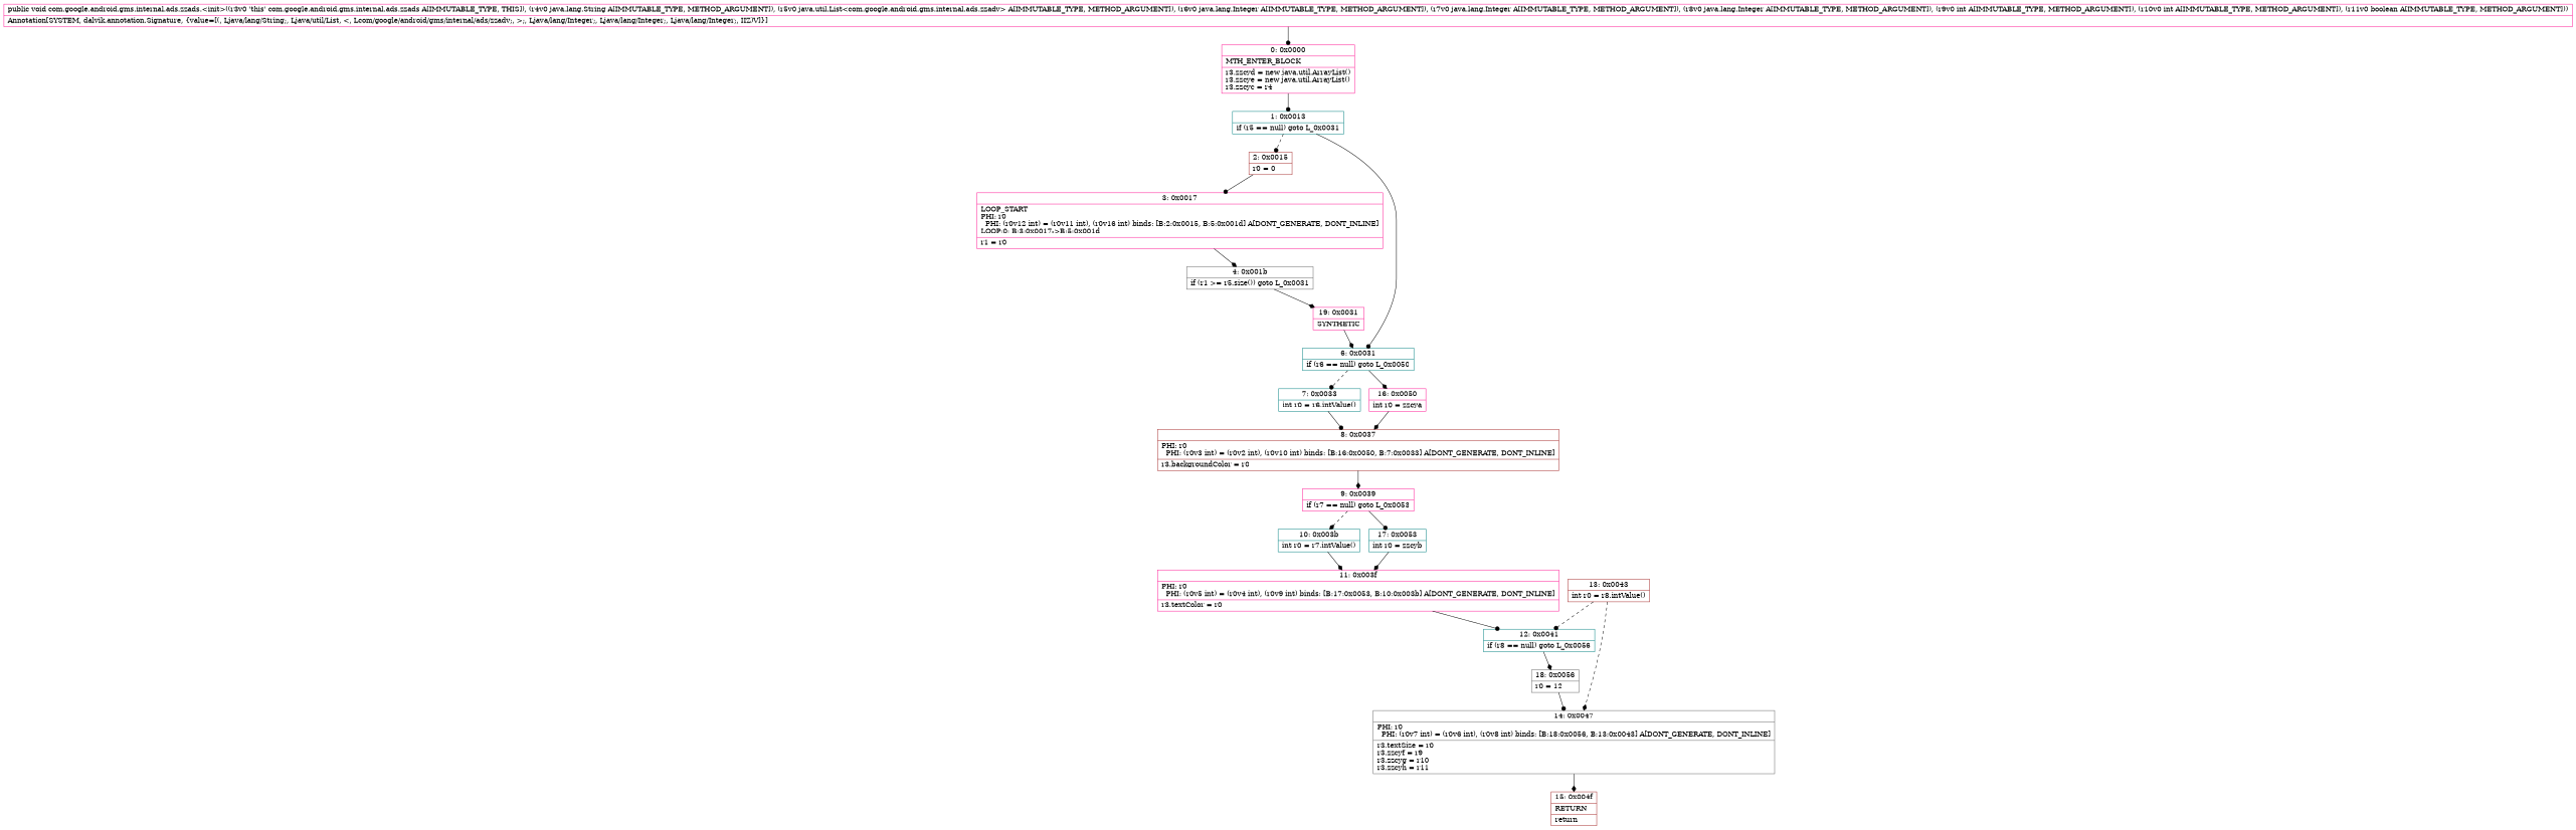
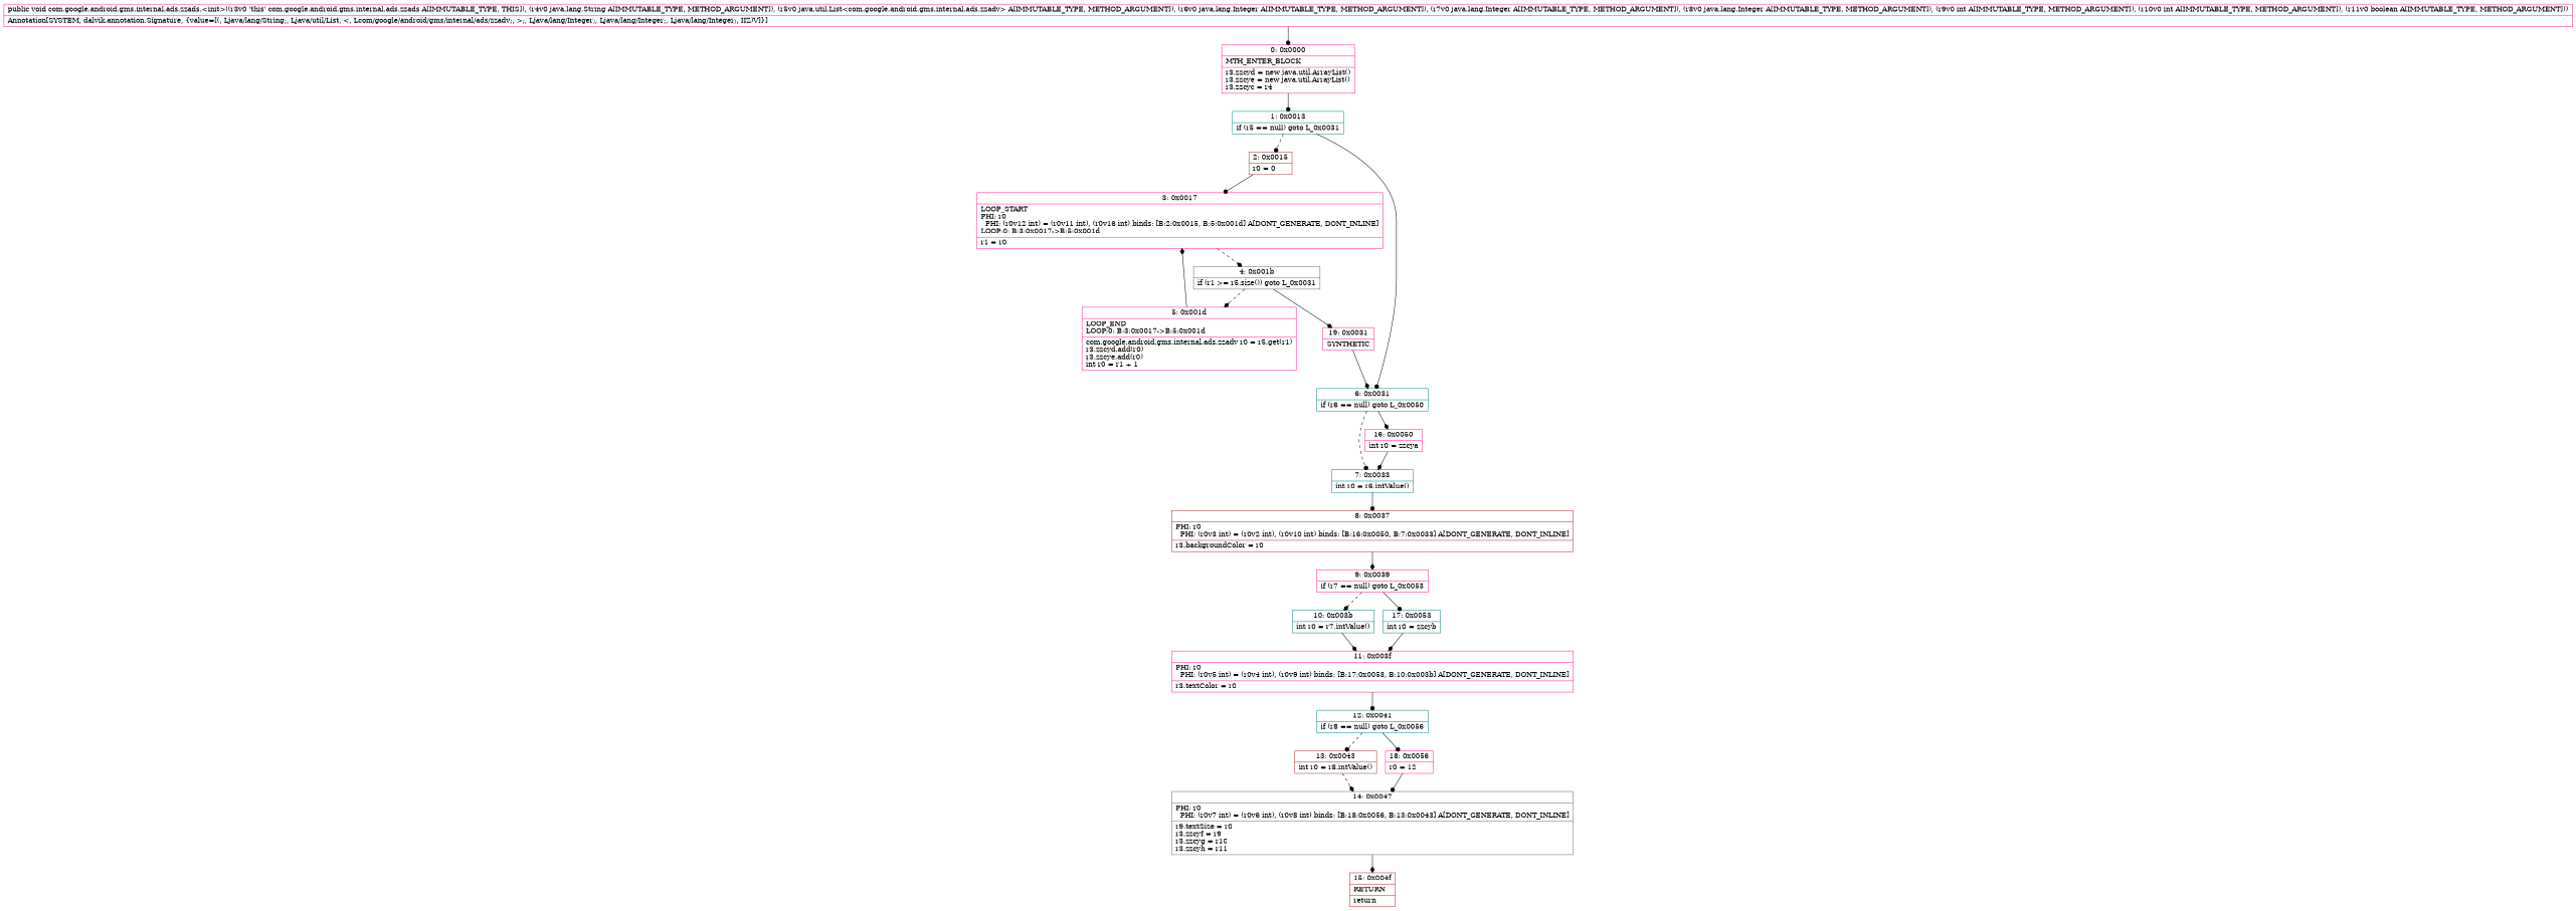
  digraph {
    node [color=deeppink shape=record]
    edge [arrowhead=diamond]
    n1 [label="{0\:\ 0x0000|MTH_ENTER_BLOCK\l|r3.zzcyd = new java.util.ArrayList()\lr3.zzcye = new java.util.ArrayList()\lr3.zzcyc = r4\l}"]
    n2 [color=teal label="{1\:\ 0x0013|if (r5 == null) goto L_0x0031\l}"]
    n3 [color=brown label="{2\:\ 0x0015|r0 = 0\l}"]
    n4 [color=teal label="{6\:\ 0x0031|if (r6 == null) goto L_0x0050\l}"]
    n5 [label="{3\:\ 0x0017|LOOP_START\lPHI: r0 \l  PHI: (r0v12 int) = (r0v11 int), (r0v16 int) binds: [B:2:0x0015, B:5:0x001d] A[DONT_GENERATE, DONT_INLINE]\lLOOP:0: B:3:0x0017\-\>B:5:0x001d\l|r1 = r0\l}"]
    n6 [color=teal label="{7\:\ 0x0033|int r0 = r6.intValue()\l}"]
    n7 [label="{16\:\ 0x0050|int r0 = zzcya\l}"]
    n8 [color=gray40 label="{4\:\ 0x001b|if (r1 \>= r5.size()) goto L_0x0031\l}"]
+   n9 [label="{5\:\ 0x001d|LOOP_END\lLOOP:0: B:3:0x0017\-\>B:5:0x001d\l|com.google.android.gms.internal.ads.zzadv r0 = r5.get(r1)\lr3.zzcyd.add(r0)\lr3.zzcye.add(r0)\lint r0 = r1 + 1\l}"]
    n10 [label="{19\:\ 0x0031|SYNTHETIC\l}"]
    n11 [color=brown label="{8\:\ 0x0037|PHI: r0 \l  PHI: (r0v3 int) = (r0v2 int), (r0v10 int) binds: [B:16:0x0050, B:7:0x0033] A[DONT_GENERATE, DONT_INLINE]\l|r3.backgroundColor = r0\l}"]
    n12 [label="{9\:\ 0x0039|if (r7 == null) goto L_0x0053\l}"]
    n13 [color=teal label="{10\:\ 0x003b|int r0 = r7.intValue()\l}"]
    n14 [color=teal label="{17\:\ 0x0053|int r0 = zzcyb\l}"]
    n15 [label="{11\:\ 0x003f|PHI: r0 \l  PHI: (r0v5 int) = (r0v4 int), (r0v9 int) binds: [B:17:0x0053, B:10:0x003b] A[DONT_GENERATE, DONT_INLINE]\l|r3.textColor = r0\l}"]
    n16 [color=teal label="{12\:\ 0x0041|if (r8 == null) goto L_0x0056\l}"]
    n17 [color=brown label="{13\:\ 0x0043|int r0 = r8.intValue()\l}"]
-   n18 [color=gray40 label="{18\:\ 0x0056|r0 = 12\l}"]
-   n19 [color=gray40 label="{14\:\ 0x0047|PHI: r0 \l  PHI: (r0v7 int) = (r0v6 int), (r0v8 int) binds: [B:18:0x0056, B:13:0x0043] A[DONT_GENERATE, DONT_INLINE]\l|r3.textSize = r0\lr3.zzcyf = r9\lr3.zzcyg = r10\lr3.zzcyh = r11\l}"]
+   n18 [label="{18\:\ 0x0056|r0 = 12\l}"]
+   n19 [color=gray40 label="{14\:\ 0x0047|PHI: r0 \l  PHI: (r0v7 int) = (r0v6 int), (r0v8 int) binds: [B:18:0x0056, B:13:0x0043] A[DONT_GENERATE, DONT_INLINE]\l|r9.textSize = r0\lr3.zzcyf = r9\lr3.zzcyg = r10\lr3.zzcyh = r11\l}"]
    n20 [color=brown label="{15\:\ 0x004f|RETURN\l|return\l}"]
    n21 [label="{public void com.google.android.gms.internal.ads.zzads.\<init\>((r3v0 'this' com.google.android.gms.internal.ads.zzads A[IMMUTABLE_TYPE, THIS]), (r4v0 java.lang.String A[IMMUTABLE_TYPE, METHOD_ARGUMENT]), (r5v0 java.util.List\<com.google.android.gms.internal.ads.zzadv\> A[IMMUTABLE_TYPE, METHOD_ARGUMENT]), (r6v0 java.lang.Integer A[IMMUTABLE_TYPE, METHOD_ARGUMENT]), (r7v0 java.lang.Integer A[IMMUTABLE_TYPE, METHOD_ARGUMENT]), (r8v0 java.lang.Integer A[IMMUTABLE_TYPE, METHOD_ARGUMENT]), (r9v0 int A[IMMUTABLE_TYPE, METHOD_ARGUMENT]), (r10v0 int A[IMMUTABLE_TYPE, METHOD_ARGUMENT]), (r11v0 boolean A[IMMUTABLE_TYPE, METHOD_ARGUMENT]))  | Annotation[SYSTEM, dalvik.annotation.Signature, \{value=[(, Ljava\/lang\/String;, Ljava\/util\/List, \<, Lcom\/google\/android\/gms\/internal\/ads\/zzadv;, \>;, Ljava\/lang\/Integer;, Ljava\/lang\/Integer;, Ljava\/lang\/Integer;, IIZ)V]\}]\l}"]
    n1 -> n2 [arrowhead=dot]
    n2 -> n3 [arrowhead=dot style=dashed]
    n2 -> n4 [arrowhead=dot]
    n3 -> n5 [arrowhead=dot]
    n4 -> n6 [arrowhead=dot style=dashed]
    n4 -> n7
-   n5 -> n8
+   n5 -> n8 [style=dashed]
    n6 -> n11 [arrowhead=dot]
-   n7 -> n11
+   n7 -> n6
+   n8 -> n9 [style=dashed]
    n8 -> n10
+   n9 -> n5
    n10 -> n4
    n11 -> n12
    n12 -> n13 [style=dashed]
    n12 -> n14 [arrowhead=dot]
    n13 -> n15
    n14 -> n15
    n15 -> n16 [arrowhead=dot]
-   n17 -> n16 [arrowhead=dot style=dashed]
-   n16 -> n18
+   n16 -> n17 [arrowhead=dot style=dashed]
+   n16 -> n18 [arrowhead=dot]
    n17 -> n19 [style=dashed]
    n18 -> n19 [arrowhead=dot]
    n19 -> n20
    n21 -> n1 [arrowhead=dot]
  }
